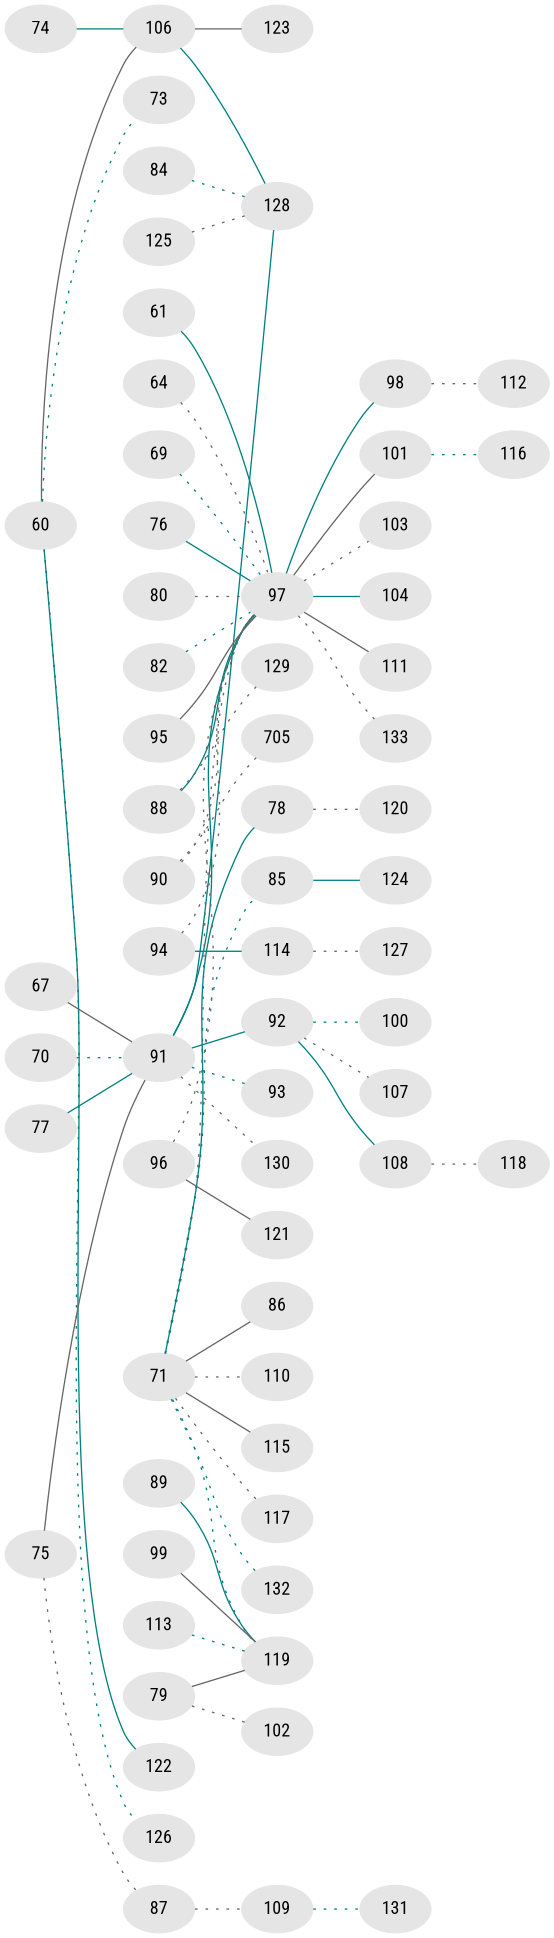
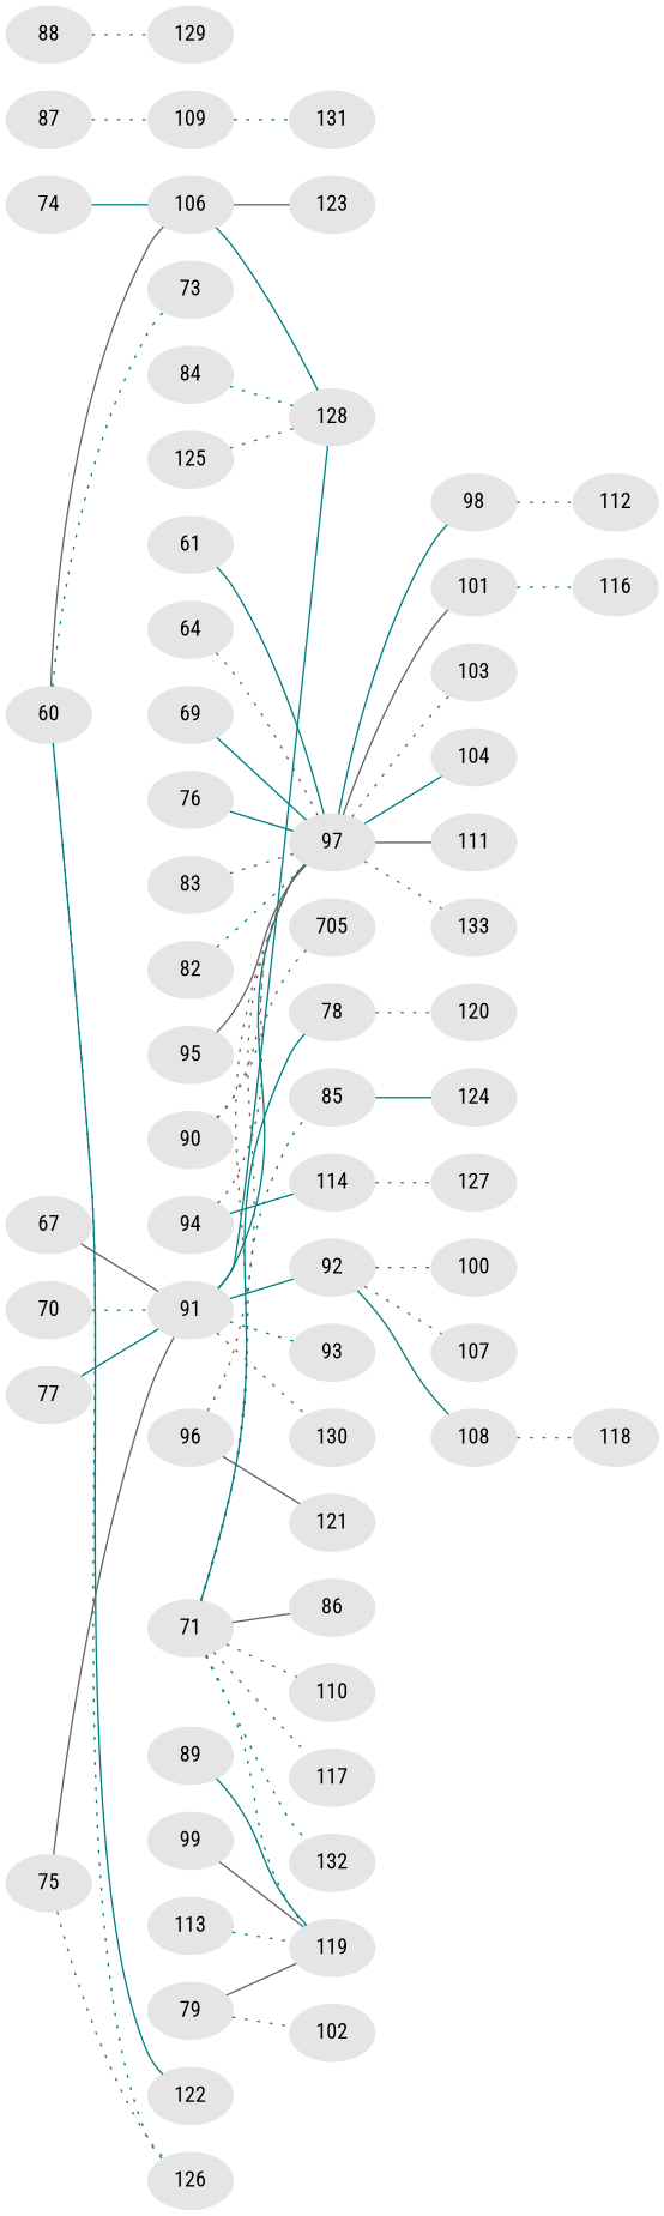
  graph {
    fontname="Roboto Condensed"
    rankdir=LR
    node [color=gray90 fontname="Roboto Condensed" style=filled]
    edge [color=gray40 fontname="Roboto Condensed" style=dotted]
    60 [super="+56+44"]
    73
    106 [super="+35+23+36"]
    122
    126
    128 [super="+19"]
    123
    97 [super="+83+46+48+51+52+54+55+57+58+59"]
    98
    101
    103
    104
    111
    133
    61
    64
    91 [super="+7+18+47+63+72"]
    92 [super="+21+81"]
    93
    130
    67
    69
    70
    71 [super="+68+40+37"]
    78
    85
    86
    110
-   115
    117
    119 [super="+33+66"]
    132
    120
    124
    74
    75
    87
    109
    76
    77
    79
    102
-   80
+   80 [label=83]
    82
    84
    131
    88
    129
    89
    90
    n51 [label=705]
    100
    107
    108
    118
    94
    114
    127
    95
    96
    121
    112
    116
    99
    113
    125
    60 -- 73 [color=teal]
    60 -- 106 [style=solid]
    60 -- 122 [color=teal style=solid]
    60 -- 126 [color=teal]
    106 -- 128 [color=teal style=solid]
    106 -- 123 [style=solid]
    97 -- 98 [color=teal style=solid]
    97 -- 101 [style=solid]
    97 -- 103
    97 -- 104 [color=teal style=solid]
    97 -- 111 [style=solid]
    97 -- 133
    98 -- 112
    101 -- 116 [color=teal]
    61 -- 97 [color=teal style=solid]
    64 -- 97
    91 -- 128 [color=teal style=solid]
    91 -- 97 [color=teal style=solid]
    91 -- 92 [color=teal style=solid]
    91 -- 93 [color=teal]
    91 -- 130
    92 -- 100 [color=teal]
    92 -- 107
    92 -- 108 [color=teal style=solid]
    67 -- 91 [style=solid]
-   69 -- 97 [color=teal]
+   69 -- 97 [color=teal style=solid]
    70 -- 91 [color=teal]
    71 -- 97
    71 -- 78 [color=teal style=solid]
    71 -- 85 [color=teal]
    71 -- 86 [style=solid]
    71 -- 110
-   71 -- 115 [style=solid]
    71 -- 117
    71 -- 119 [color=teal]
    71 -- 132 [color=teal]
    78 -- 120
    85 -- 124 [color=teal style=solid]
    74 -- 106 [color=teal style=solid]
    75 -- 91 [style=solid]
-   75 -- 87
+   75 -- 126
    87 -- 109
    109 -- 131 [color=teal]
    76 -- 97 [color=teal style=solid]
    77 -- 91 [color=teal style=solid]
    79 -- 119 [style=solid]
    79 -- 102
    80 -- 97
    82 -- 97 [color=teal]
    84 -- 128 [color=teal]
-   88 -- 97 [color=teal style=solid]
    88 -- 129
    89 -- 119 [color=teal style=solid]
    90 -- 97
    90 -- n51
    108 -- 118
    94 -- 97
    94 -- 114 [color=teal style=solid]
    114 -- 127
    95 -- 97 [style=solid]
    96 -- 97
    96 -- 121 [style=solid]
    99 -- 119 [style=solid]
    113 -- 119 [color=teal]
    125 -- 128
  }
